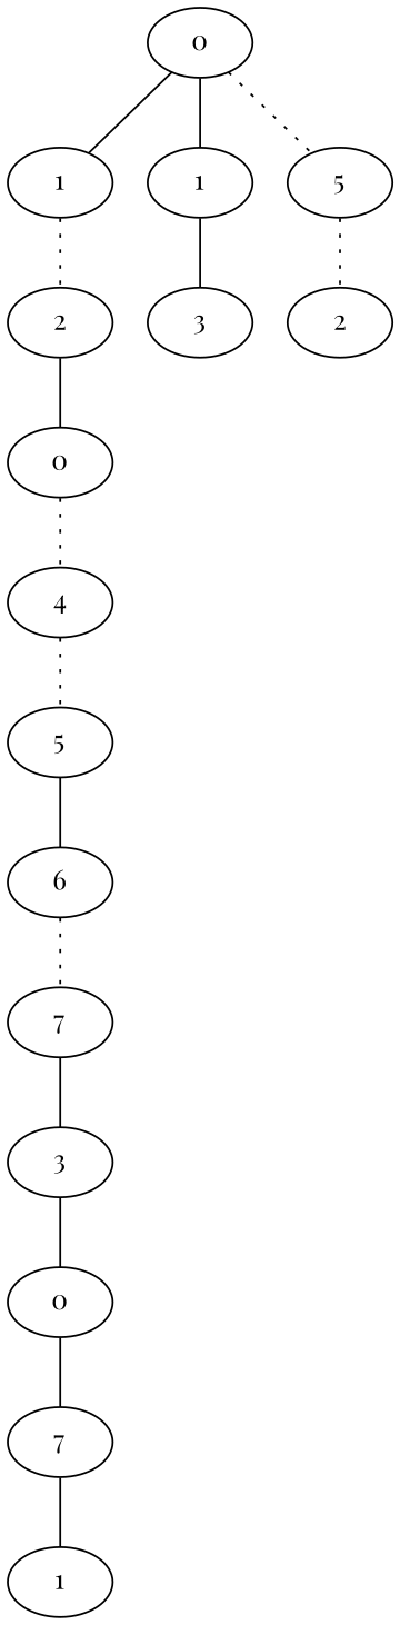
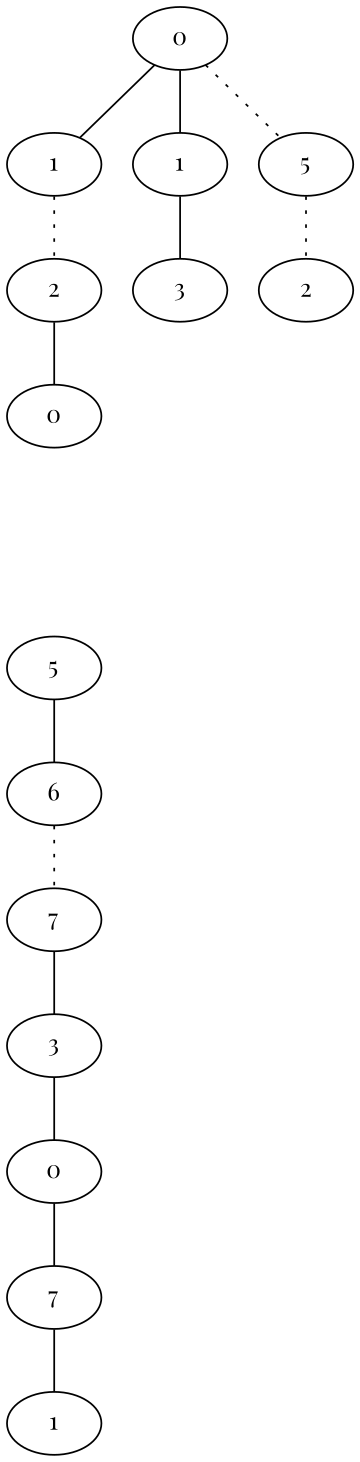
  graph {
    fontname="Playfair Display"
    node [fontname="Playfair Display"]
    edge [fontname="Playfair Display"]
    n1 [label=0]
    n2 [label=1]
    n3 [label=1]
    n4 [label=5]
    n5 [label=2]
    n6 [label=0]
-   n7 [label=4]
    n8 [label=5]
    n9 [label=6]
    n10 [label=7]
    n11 [label=3]
    n12 [label=0]
    n13 [label=7]
    n14 [label=1]
    n15 [label=3]
    n16 [label=2]
    n1 -- n2
    n1 -- n3
    n1 -- n4 [style=dotted]
    n2 -- n5 [style=dotted]
    n3 -- n15
    n4 -- n16 [style=dotted]
    n5 -- n6
-   n6 -- n7 [style=dotted]
-   n7 -- n8 [style=dotted]
    n8 -- n9
    n9 -- n10 [style=dotted]
    n10 -- n11
    n11 -- n12
    n12 -- n13
    n13 -- n14
  }
